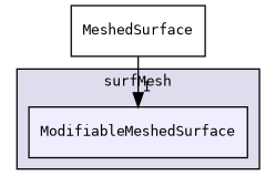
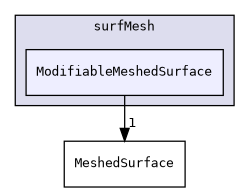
  digraph {
    compound=true
    fontname="DejaVu Sans Mono"
    node [fontname="DejaVu Sans Mono" fontsize=10 shape=box]
    n1 [fillcolor="#eeeeff" label=ModifiableMeshedSurface pencolor=black style=filled]
    n2 [label=MeshedSurface]
    subgraph cluster_1 {
      bgcolor="#ddddee"
      fontsize=10
      label=surfMesh
      pencolor=black
      n1
    }
-   n2 -> n1 [headlabel=1 labeldistance=1.5 labelfontname=Helvetica labelfontsize=10 fontname="DejaVu Sans Mono"]
+   n1 -> n2 [headlabel=1 labeldistance=1.5 labelfontname=Helvetica labelfontsize=10 fontname="DejaVu Sans Mono"]
  }
